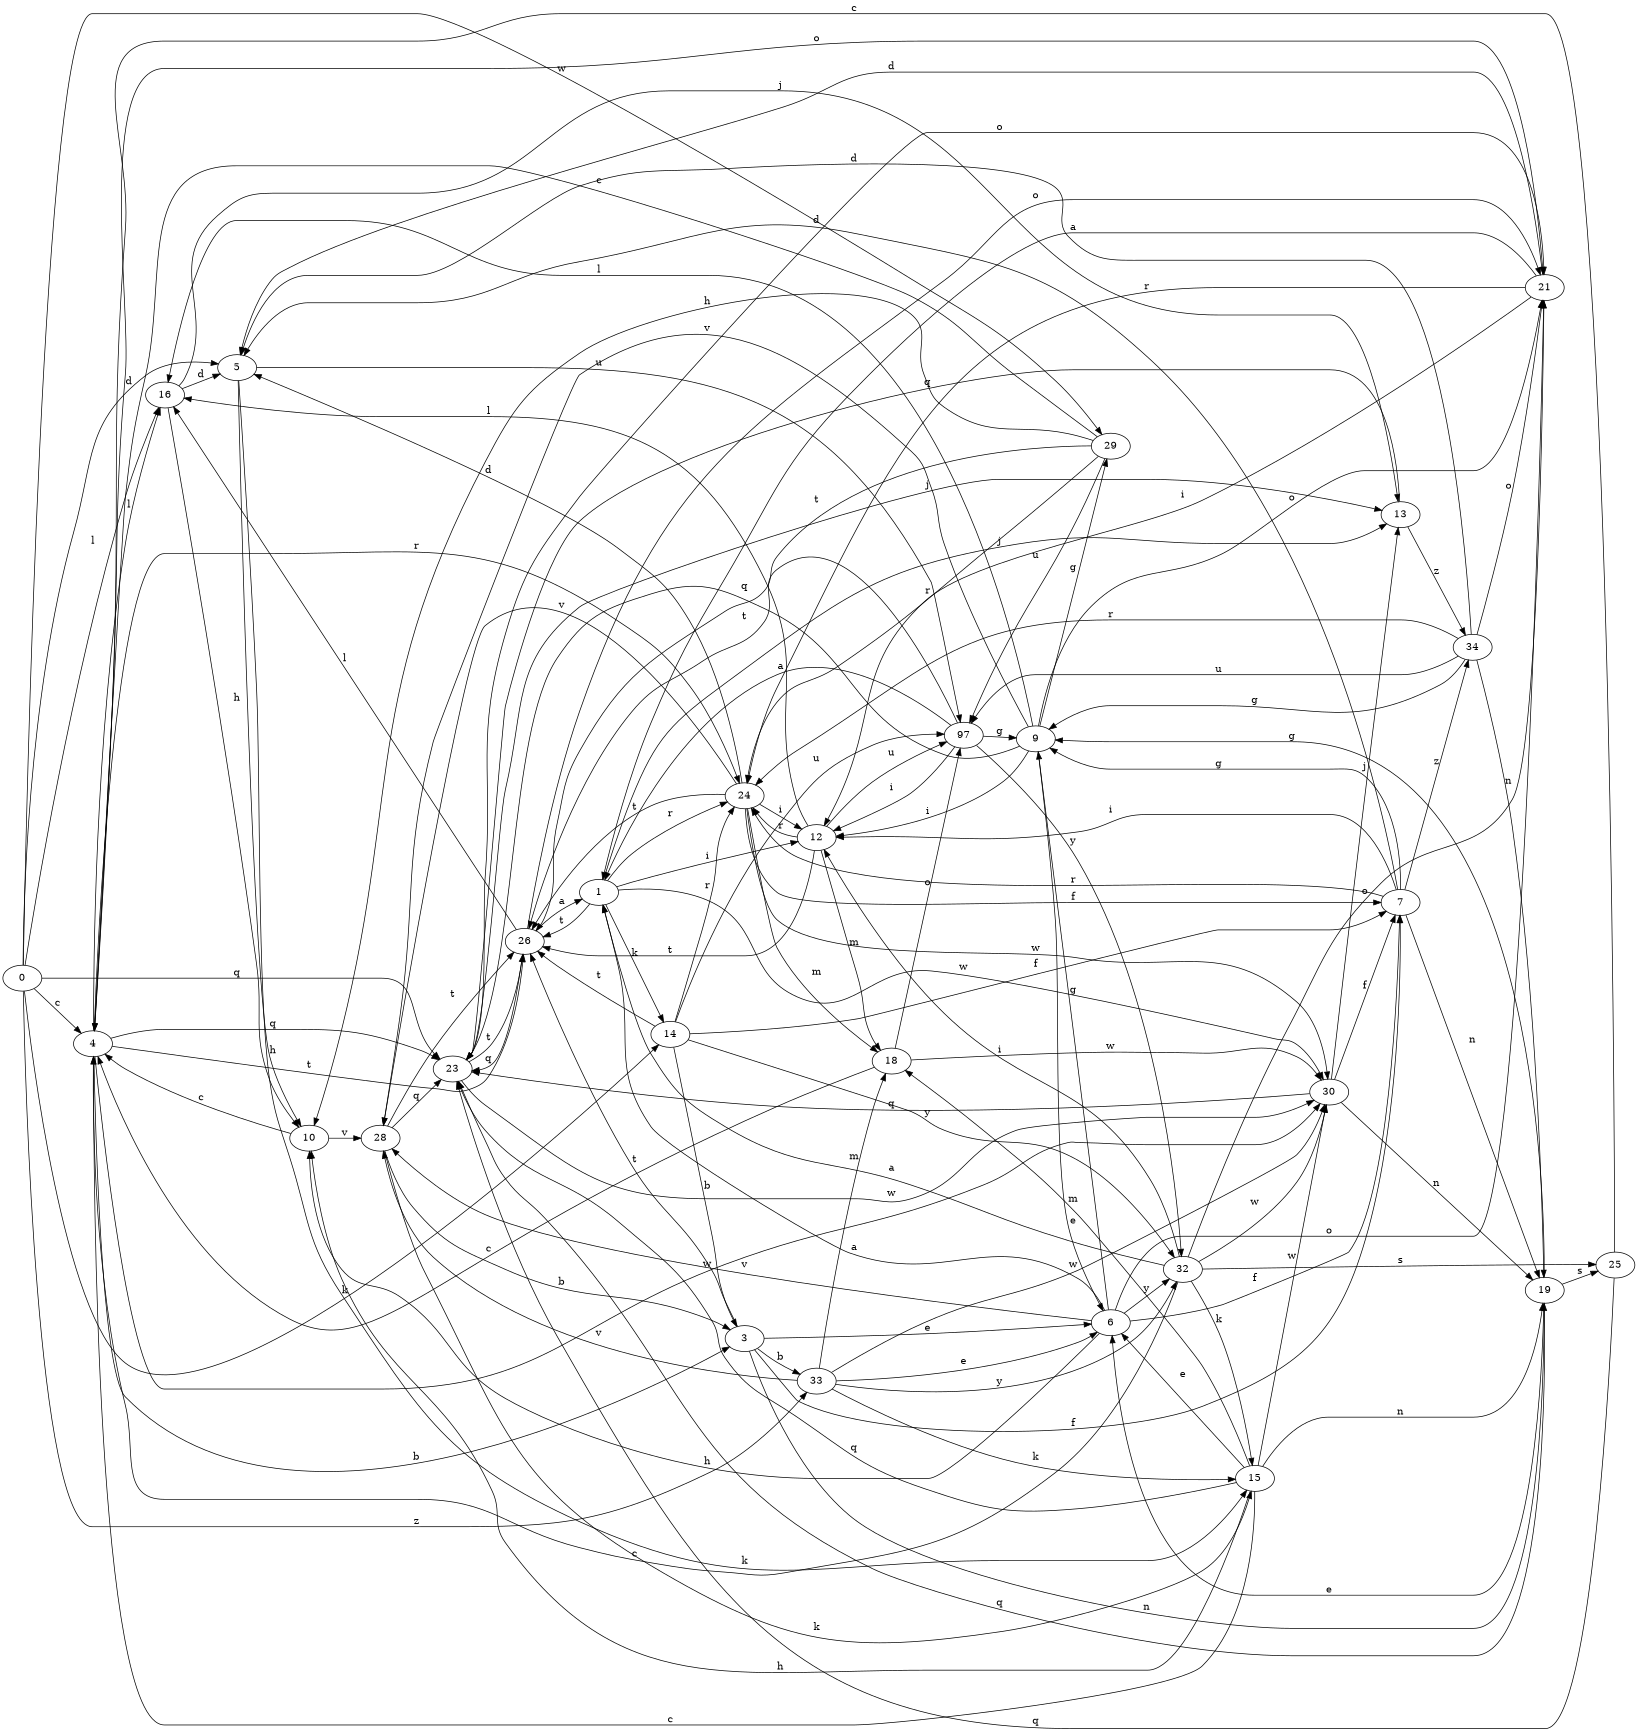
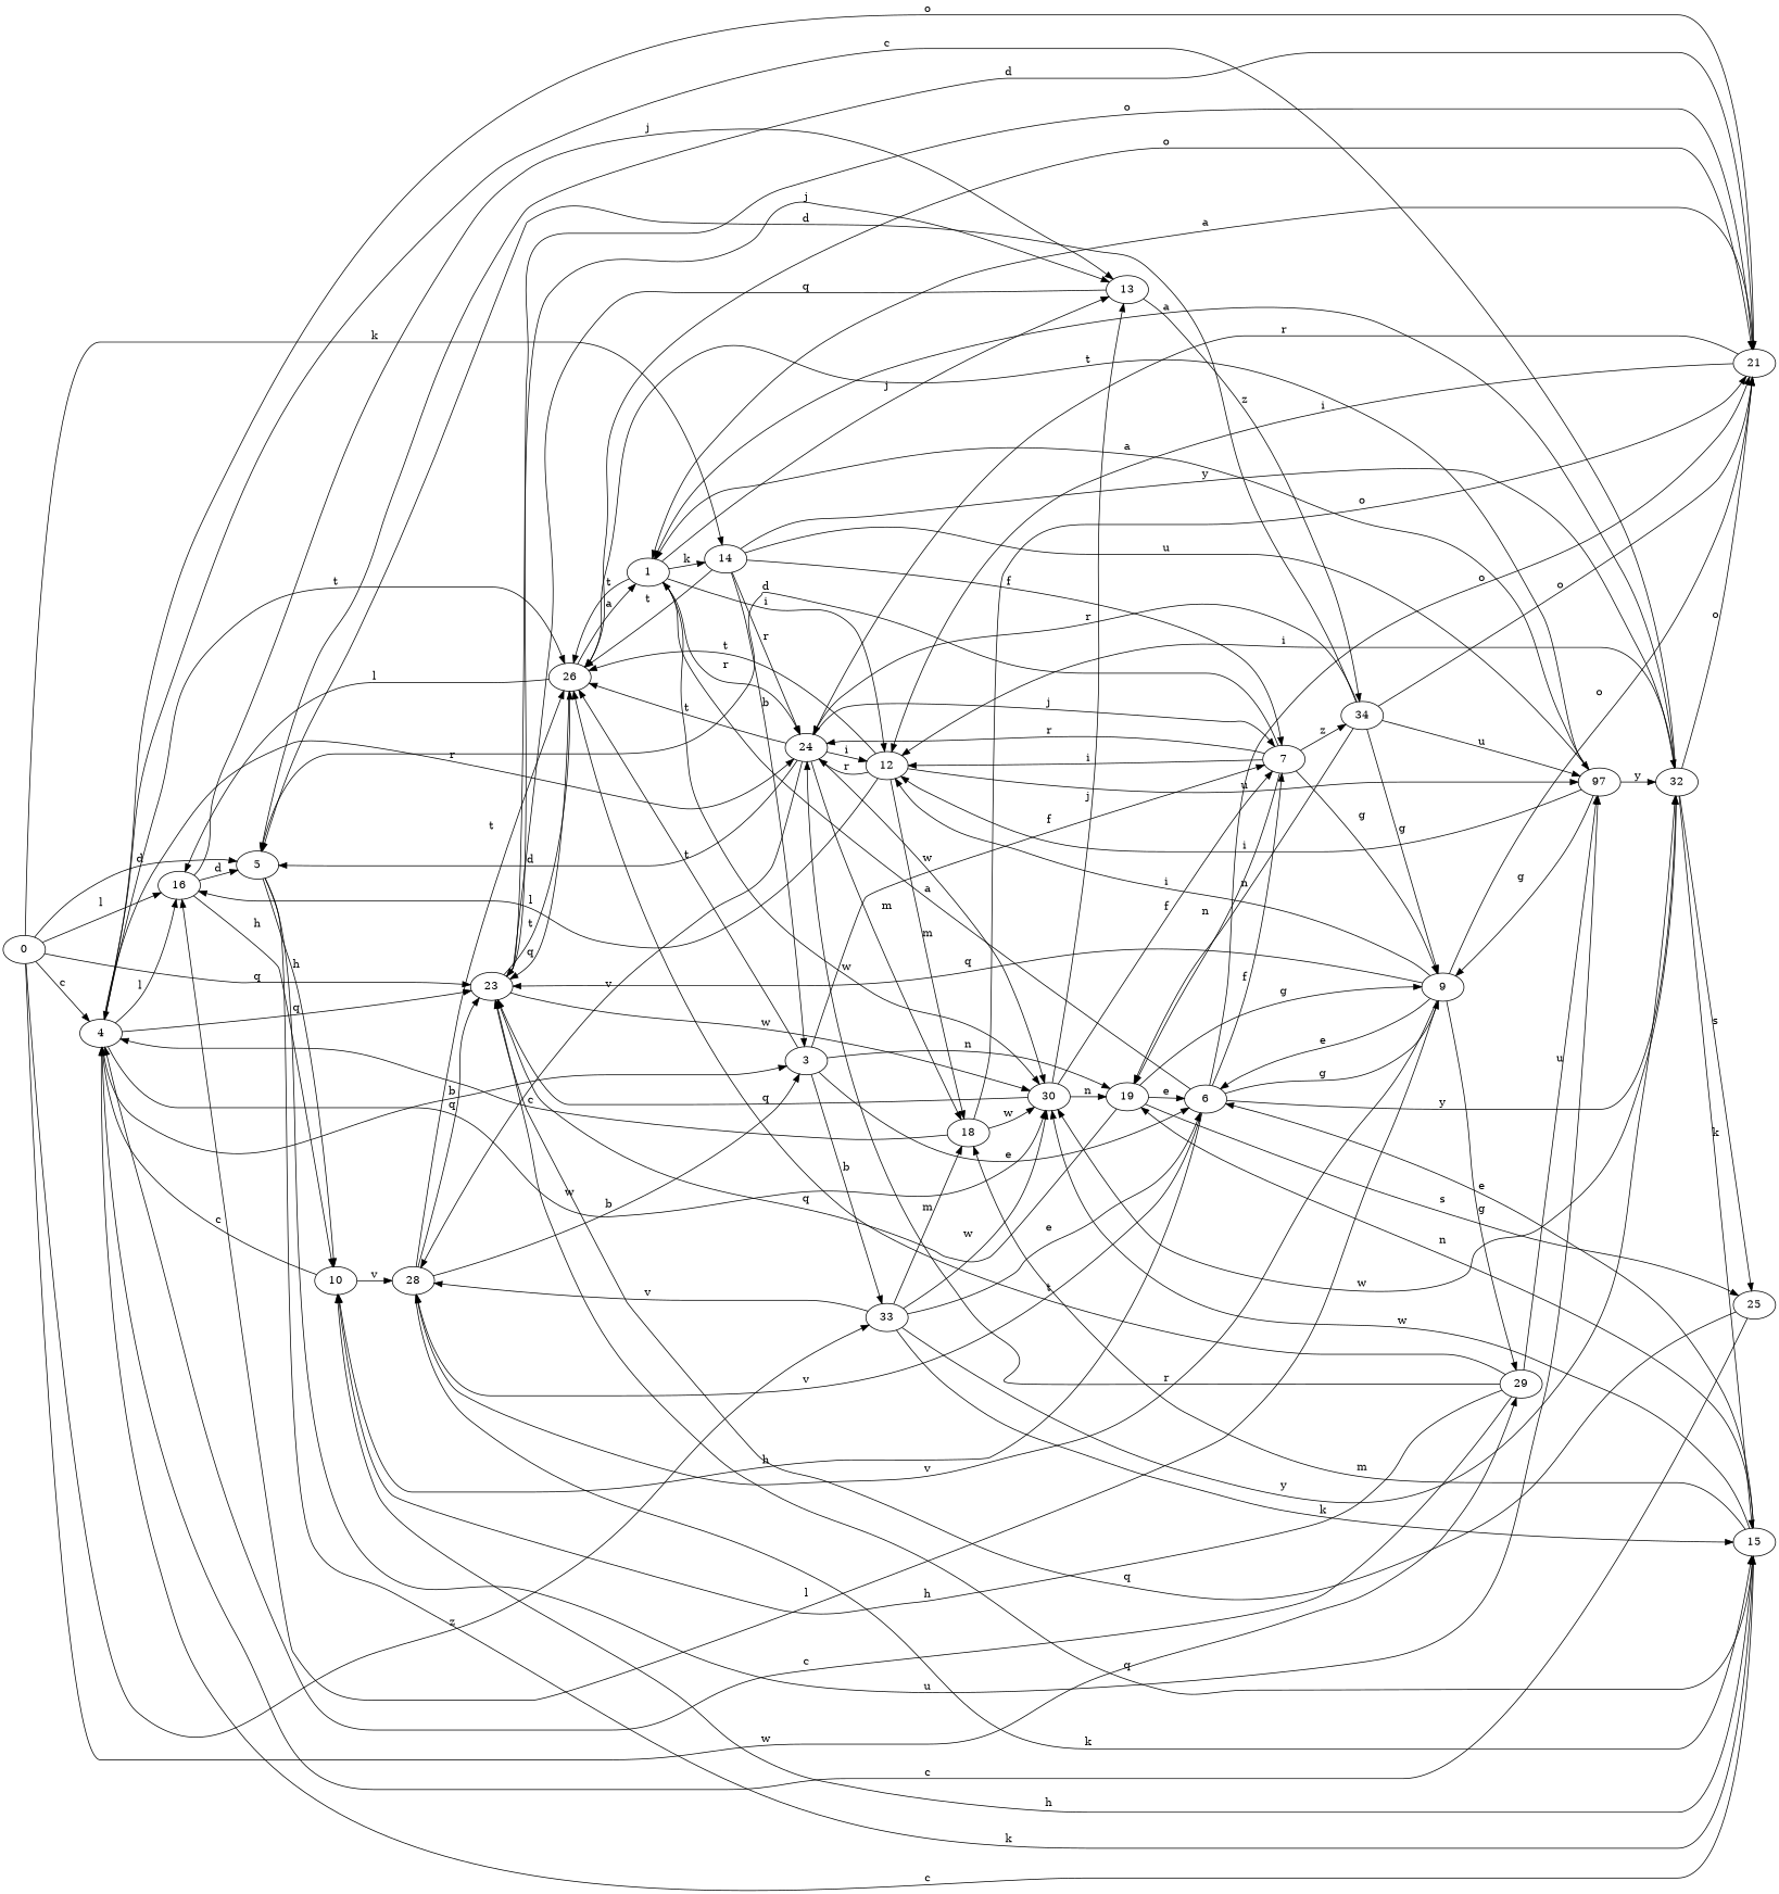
  strict digraph {
    rankdir=LR
    0
    4
    5
    14
    16
    23
    29
    33
    24
    26
    30
    3
    21
    10
    15
    n16 [label=97]
    7
    32
    13
    6
    28
    18
    1
    12
    34
    19
    9
    25
    0 -> 4 [label=c]
    0 -> 5 [label=d]
    0 -> 14 [label=k]
    0 -> 16 [label=l]
    0 -> 23 [label=q]
    0 -> 29 [label=w]
    0 -> 33 [label=z]
    4 -> 16 [label=l]
    4 -> 23 [label=q]
    4 -> 24 [label=r]
    4 -> 26 [label=t]
    4 -> 30 [label=w]
    4 -> 3 [label=b]
    4 -> 21 [label=o]
    5 -> 10 [label=h]
    5 -> 15 [label=k]
    5 -> n16 [label=u]
    14 -> 24 [label=r]
    14 -> 26 [label=t]
    14 -> 3 [label=b]
    14 -> n16 [label=u]
    14 -> 7 [label=f]
    14 -> 32 [label=y]
    16 -> 5 [label=d]
    16 -> 10 [label=h]
    16 -> 13 [label=j]
    23 -> 26 [label=t]
    23 -> 30 [label=w]
    23 -> 21 [label=o]
    23 -> 13 [label=j]
    29 -> 4 [label=c]
    29 -> 24 [label=r]
    29 -> 26 [label=t]
    29 -> 10 [label=h]
    29 -> n16 [label=u]
    33 -> 30 [label=w]
    33 -> 15 [label=k]
    33 -> 32 [label=y]
    33 -> 6 [label=e]
    33 -> 28 [label=v]
    33 -> 18 [label=m]
    24 -> 5 [label=d]
    24 -> 26 [label=t]
    24 -> 30 [label=w]
-   24 -> 7 [label=f]
+   24 -> 7 [label=j]
    24 -> 28 [label=v]
    24 -> 18 [label=m]
    24 -> 12 [label=i]
    26 -> 16 [label=l]
    26 -> 23 [label=q]
    26 -> 21 [label=o]
    26 -> 1 [label=a]
    30 -> 23 [label=q]
    30 -> 7 [label=f]
    30 -> 13 [label=j]
    30 -> 19 [label=n]
    3 -> 33 [label=b]
    3 -> 26 [label=t]
    3 -> 7 [label=f]
    3 -> 6 [label=e]
    3 -> 19 [label=n]
    21 -> 5 [label=d]
    21 -> 24 [label=r]
    21 -> 1 [label=a]
    21 -> 12 [label=i]
    10 -> 4 [label=c]
    10 -> 28 [label=v]
    15 -> 4 [label=c]
    15 -> 23 [label=q]
    15 -> 30 [label=w]
    15 -> 10 [label=h]
    15 -> 6 [label=e]
    15 -> 18 [label=m]
    15 -> 19 [label=n]
    n16 -> 26 [label=t]
    n16 -> 32 [label=y]
    n16 -> 1 [label=a]
    n16 -> 12 [label=i]
    n16 -> 9 [label=g]
    7 -> 5 [label=d]
    7 -> 24 [label=r]
    7 -> 12 [label=i]
    7 -> 34 [label=z]
    7 -> 19 [label=n]
    7 -> 9 [label=g]
    32 -> 4 [label=c]
    32 -> 30 [label=w]
    32 -> 21 [label=o]
    32 -> 15 [label=k]
    32 -> 1 [label=a]
    32 -> 12 [label=i]
    32 -> 25 [label=s]
    13 -> 23 [label=q]
    13 -> 34 [label=z]
    6 -> 21 [label=o]
    6 -> 10 [label=h]
    6 -> 7 [label=f]
    6 -> 32 [label=y]
    6 -> 28 [label=v]
    6 -> 1 [label=a]
    6 -> 9 [label=g]
    28 -> 23 [label=q]
    28 -> 26 [label=t]
    28 -> 3 [label=b]
    28 -> 15 [label=k]
    18 -> 4 [label=c]
    18 -> 30 [label=w]
-   18 -> n16 [label=o]
+   18 -> 21 [label=o]
    1 -> 14 [label=k]
    1 -> 24 [label=r]
    1 -> 26 [label=t]
    1 -> 30 [label=w]
    1 -> 13 [label=j]
    1 -> 12 [label=i]
    12 -> 16 [label=l]
    12 -> 24 [label=r]
    12 -> 26 [label=t]
    12 -> n16 [label=u]
    12 -> 18 [label=m]
    34 -> 5 [label=d]
    34 -> 24 [label=r]
    34 -> 21 [label=o]
    34 -> n16 [label=u]
    34 -> 19 [label=n]
    34 -> 9 [label=g]
    19 -> 23 [label=q]
    19 -> 6 [label=e]
    19 -> 9 [label=g]
    19 -> 25 [label=s]
    9 -> 16 [label=l]
    9 -> 23 [label=q]
    9 -> 29 [label=g]
    9 -> 21 [label=o]
    9 -> 6 [label=e]
    9 -> 28 [label=v]
    9 -> 12 [label=i]
    25 -> 4 [label=c]
    25 -> 23 [label=q]
  }
